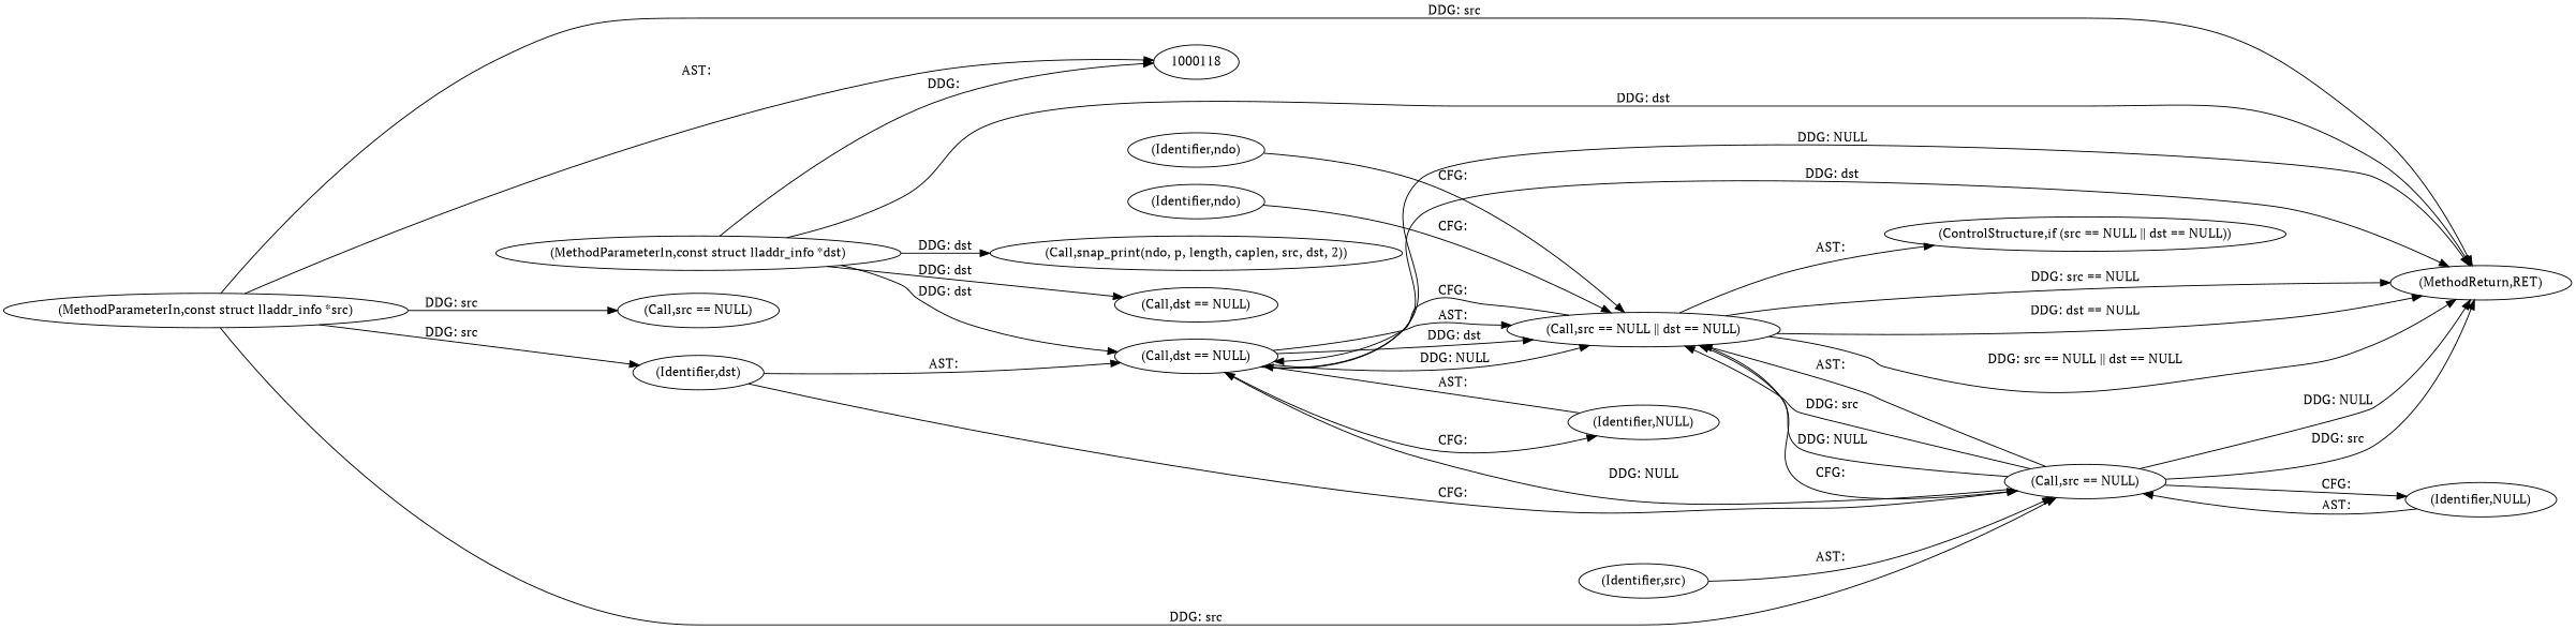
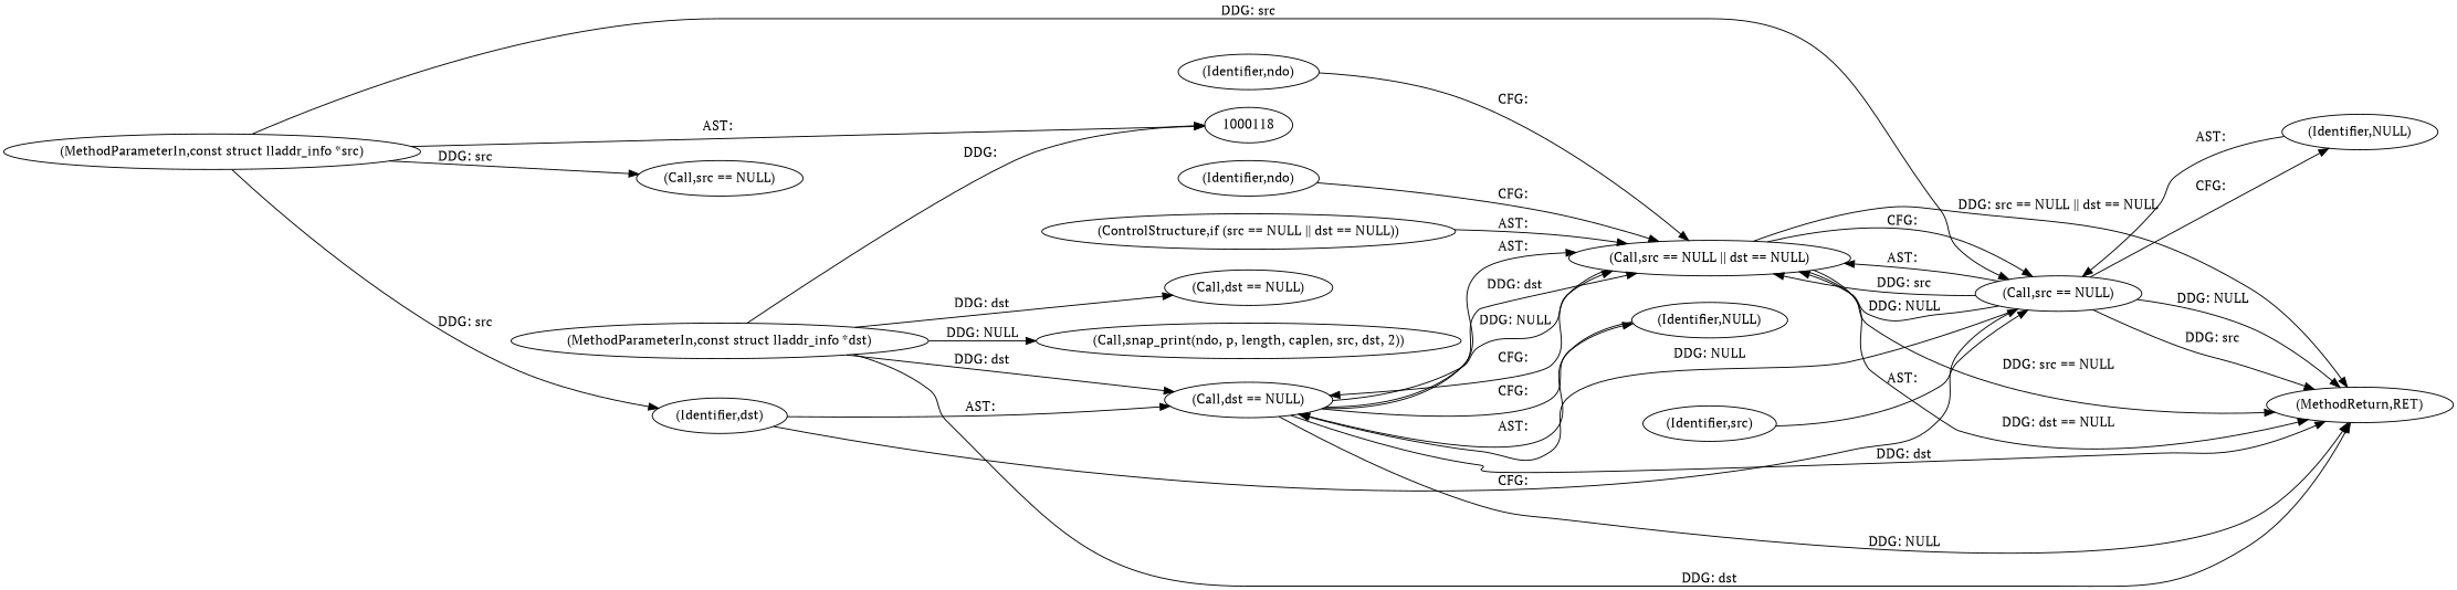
  digraph {
    fontname="PT Serif"
    rankdir=LR
    node [fontname="PT Serif"]
    edge [fontname="PT Serif"]
    n1 [label="(Call,dst == NULL)"]
    n2 [label="(Call,src == NULL || dst == NULL)"]
    n3 [label="(Identifier,NULL)"]
    n4 [label="(MethodReturn,RET)"]
    n5 [label="(Call,src == NULL)"]
    n6 [label="(ControlStructure,if (src == NULL || dst == NULL))"]
    n7 [label="(MethodParameterIn,const struct lladdr_info *dst)"]
    n8 [label="(Call,snap_print(ndo, p, length, caplen, src, dst, 2))"]
    n9 [label="(Call,dst == NULL)"]
    1000118
    n11 [label="(Identifier,NULL)"]
    n12 [label="(MethodParameterIn,const struct lladdr_info *src)"]
    n13 [label="(Call,src == NULL)"]
    n14 [label="(Identifier,dst)"]
    n15 [label="(Identifier,ndo)"]
    n16 [label="(Identifier,ndo)"]
    n17 [label="(Identifier,src)"]
    n1 -> n2 [label="AST: "]
    n1 -> n2 [label="DDG: dst"]
    n1 -> n2 [label="DDG: NULL"]
    n1 -> n3 [label="CFG: "]
    n1 -> n4 [label="DDG: NULL"]
    n1 -> n4 [label="DDG: dst"]
    n2 -> n1 [label="CFG: "]
    n2 -> n4 [label="DDG: src == NULL || dst == NULL"]
    n2 -> n4 [label="DDG: src == NULL"]
    n2 -> n4 [label="DDG: dst == NULL"]
    n2 -> n5 [label="CFG: "]
-   n2 -> n6 [label="AST: "]
+   n6 -> n2 [label="AST: "]
    n3 -> n1 [label="AST: "]
    n5 -> n1 [label="DDG: NULL"]
    n5 -> n2 [label="AST: "]
    n5 -> n2 [label="DDG: src"]
    n5 -> n2 [label="DDG: NULL"]
    n5 -> n4 [label="DDG: NULL"]
    n5 -> n4 [label="DDG: src"]
    n5 -> n11 [label="CFG: "]
    n7 -> n1 [label="DDG: dst"]
    n7 -> n4 [label="DDG: dst"]
-   n7 -> n8 [label="DDG: dst"]
+   n7 -> n8 [label="DDG: NULL"]
    n7 -> n9 [label="DDG: dst"]
    n7 -> 1000118 [label="DDG: "]
    n11 -> n5 [label="AST: "]
-   n12 -> n4 [label="DDG: src"]
    n12 -> n5 [label="DDG: src"]
    n12 -> 1000118 [label="AST: "]
    n12 -> n13 [label="DDG: src"]
    n12 -> n14 [label="DDG: src"]
    n14 -> n1 [label="AST: "]
    n14 -> n5 [label="CFG: "]
    n15 -> n2 [label="CFG: "]
    n16 -> n2 [label="CFG: "]
    n17 -> n5 [label="AST: "]
  }
